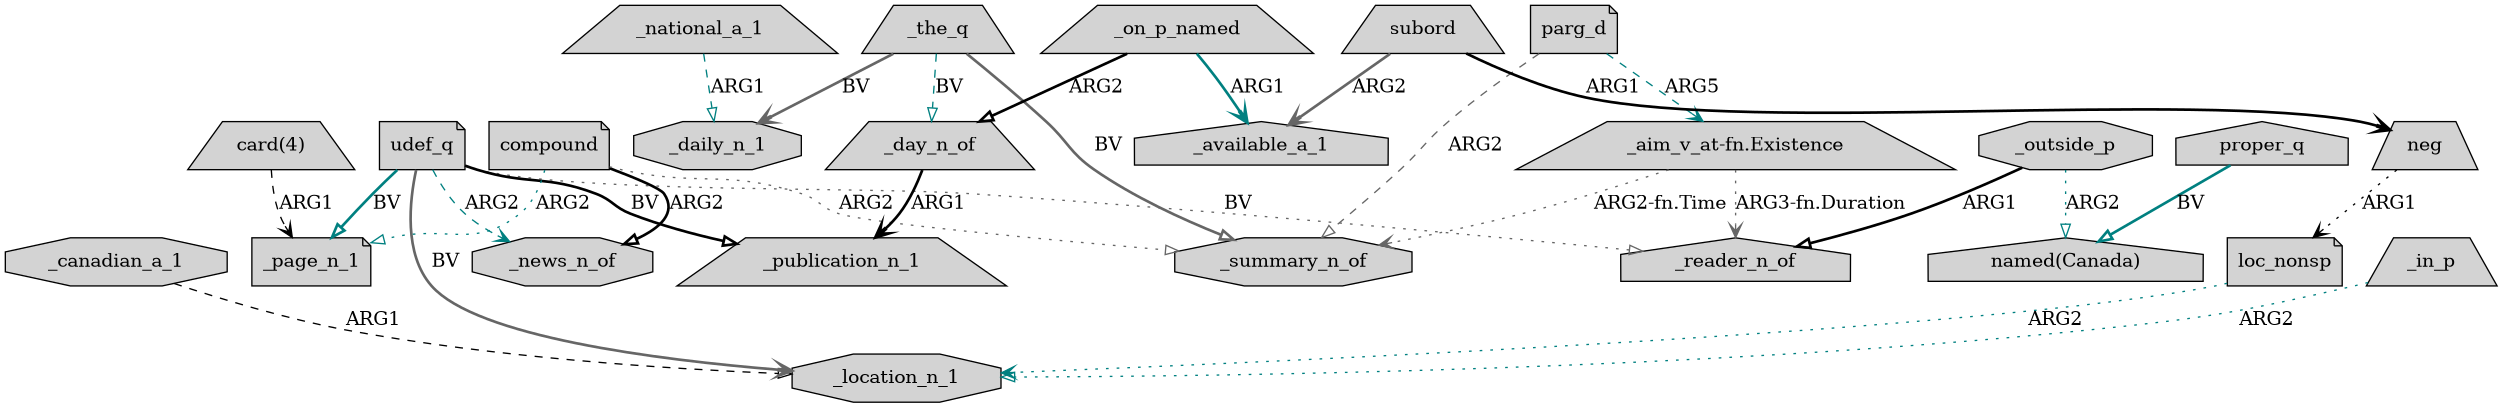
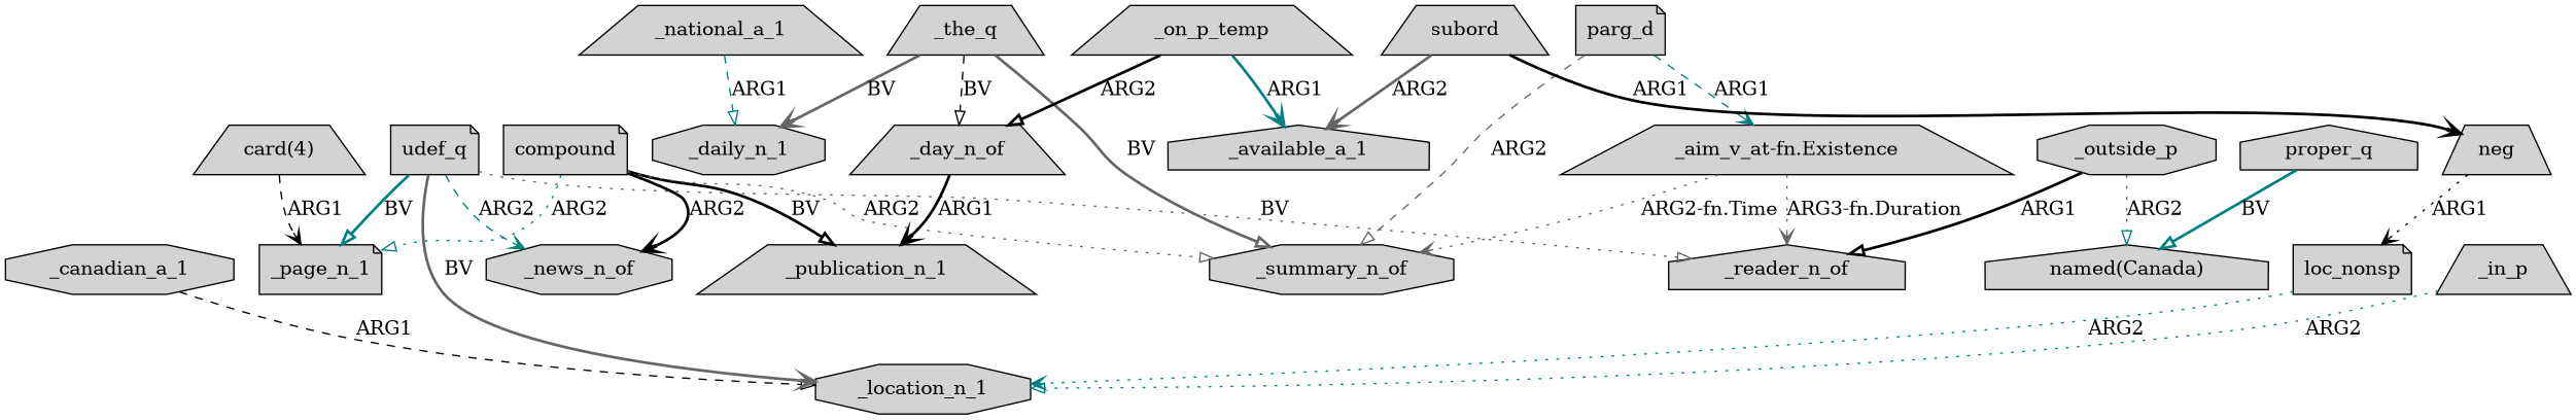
  digraph {
    node [shape=trapezium style=filled]
    edge [arrowhead=onormal color=teal style=bold]
    _canadian_a_1 [shape=octagon]
    _location_n_1 [shape=octagon]
    udef_q [shape=note]
    _news_n_of [shape=octagon]
    _reader_n_of [shape=house]
    _page_n_1 [shape=note]
    _publication_n_1
    _in_p
    compound [shape=note]
    _summary_n_of [shape=octagon]
    _outside_p [shape=octagon]
    "named(Canada)" [shape=house]
    parg_d [shape=note]
    "_aim_v_at-fn.Existence"
    _the_q
    _daily_n_1 [shape=octagon]
    _day_n_of
    loc_nonsp [shape=note]
    "card(4)"
    _available_a_1 [shape=house]
    subord
    neg
    proper_q [shape=house]
-   _on_p_temp [label=_on_p_named]
+   _on_p_temp
    _national_a_1
    _canadian_a_1 -> _location_n_1 [color=black label=ARG1 style=dashed]
    udef_q -> _location_n_1 [arrowhead=vee color=gray40 label=BV]
    udef_q -> _news_n_of [arrowhead=vee label=ARG2 style=dashed]
    udef_q -> _reader_n_of [color=gray40 label=BV style=dotted]
    udef_q -> _page_n_1 [label=BV]
-   udef_q -> _publication_n_1 [color=black label=BV]
+   compound -> _publication_n_1 [color=black label=BV]
    _in_p -> _location_n_1 [label=ARG2 style=dotted]
-   compound -> _news_n_of [color=black label=ARG2]
+   compound -> _news_n_of [arrowhead=vee color=black label=ARG2]
    compound -> _page_n_1 [label=ARG2 style=dotted]
    compound -> _summary_n_of [color=gray40 label=ARG2 style=dotted]
    _outside_p -> _reader_n_of [color=black label=ARG1]
    _outside_p -> "named(Canada)" [label=ARG2 style=dotted]
    parg_d -> _summary_n_of [color=gray40 label=ARG2 style=dashed]
-   parg_d -> "_aim_v_at-fn.Existence" [arrowhead=vee label=ARG5 style=dashed]
+   parg_d -> "_aim_v_at-fn.Existence" [arrowhead=vee label=ARG1 style=dashed]
    "_aim_v_at-fn.Existence" -> _reader_n_of [arrowhead=vee color=gray40 label="ARG3-fn.Duration" style=dotted]
    "_aim_v_at-fn.Existence" -> _summary_n_of [arrowhead=vee color=gray40 label="ARG2-fn.Time" style=dotted]
    _the_q -> _summary_n_of [color=gray40 label=BV]
    _the_q -> _daily_n_1 [arrowhead=vee color=gray40 label=BV]
-   _the_q -> _day_n_of [label=BV style=dashed]
+   _the_q -> _day_n_of [color=black label=BV style=dashed]
    _day_n_of -> _publication_n_1 [arrowhead=vee color=black label=ARG1]
    loc_nonsp -> _location_n_1 [arrowhead=vee label=ARG2 style=dotted]
    "card(4)" -> _page_n_1 [arrowhead=vee color=black label=ARG1 style=dashed]
    subord -> _available_a_1 [arrowhead=vee color=gray40 label=ARG2]
    subord -> neg [arrowhead=vee color=black label=ARG1]
    neg -> loc_nonsp [arrowhead=vee color=black label=ARG1 style=dotted]
    proper_q -> "named(Canada)" [label=BV]
    _on_p_temp -> _day_n_of [color=black label=ARG2]
    _on_p_temp -> _available_a_1 [arrowhead=vee label=ARG1]
    _national_a_1 -> _daily_n_1 [label=ARG1 style=dashed]
  }
